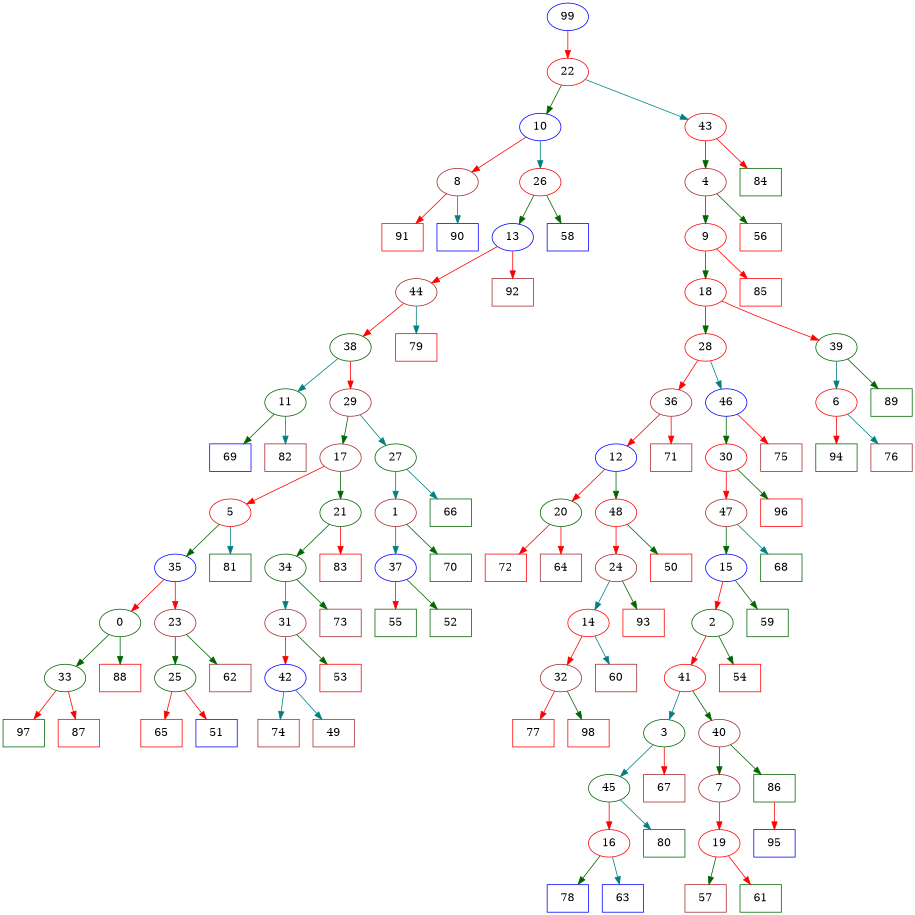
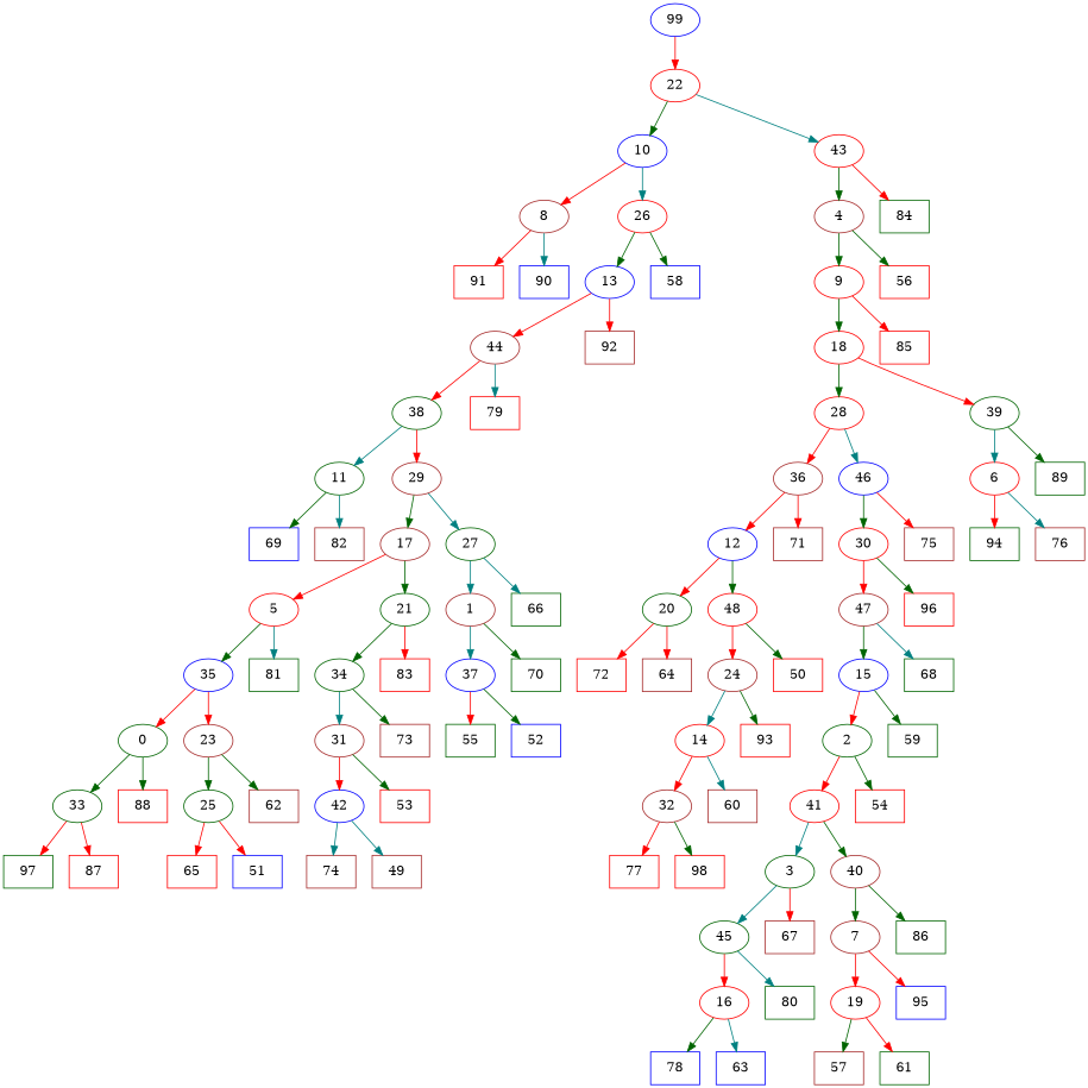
  digraph {
    node [color=red]
    edge [color=red]
    n1 [color=darkgreen label=0]
    n2 [color=darkgreen label=33]
    n3 [label=88 shape=box]
    n4 [color=darkgreen label=97 shape=box]
    n5 [label=87 shape=box]
    n6 [color=brown label=1]
    n7 [color=blue label=37]
    n8 [color=darkgreen label=70 shape=box]
    n9 [color=darkgreen label=55 shape=box]
-   n10 [color=darkgreen label=52 shape=box]
+   n10 [color=blue label=52 shape=box]
    n11 [color=darkgreen label=2]
    n12 [label=41]
    n13 [label=54 shape=box]
    n14 [color=darkgreen label=3]
    n15 [color=brown label=40]
    n16 [color=darkgreen label=45]
    n17 [color=brown label=67 shape=box]
    n18 [label=16]
    n19 [color=darkgreen label=80 shape=box]
    n20 [color=brown label=4]
    n21 [label=9]
    n22 [label=56 shape=box]
    n23 [label=18]
    n24 [label=85 shape=box]
    n25 [label=5]
    n26 [color=blue label=35]
    n27 [color=darkgreen label=81 shape=box]
    n28 [color=brown label=23]
    n29 [label=6]
    n30 [color=darkgreen label=94 shape=box]
    n31 [color=brown label=76 shape=box]
    n32 [color=brown label=7]
    n33 [label=19]
    n34 [color=blue label=95 shape=box]
    n35 [color=brown label=57 shape=box]
    n36 [color=darkgreen label=61 shape=box]
    n37 [color=brown label=8]
    n38 [label=91 shape=box]
    n39 [color=blue label=90 shape=box]
    n40 [label=28]
    n41 [color=darkgreen label=39]
    n42 [color=blue label=10]
    n43 [label=26]
    n44 [color=blue label=13]
    n45 [color=blue label=58 shape=box]
    n46 [color=darkgreen label=11]
    n47 [color=blue label=69 shape=box]
    n48 [color=brown label=82 shape=box]
    n49 [color=blue label=12]
    n50 [color=darkgreen label=20]
    n51 [label=48]
    n52 [label=72 shape=box]
    n53 [color=brown label=64 shape=box]
    n54 [color=brown label=24]
    n55 [label=50 shape=box]
    n56 [color=brown label=44]
    n57 [color=brown label=92 shape=box]
    n58 [color=darkgreen label=38]
    n59 [label=79 shape=box]
    n60 [label=14]
    n61 [color=brown label=32]
    n62 [color=brown label=60 shape=box]
    n63 [label=77 shape=box]
    n64 [label=98 shape=box]
    n65 [color=blue label=15]
    n66 [color=darkgreen label=59 shape=box]
    n67 [color=blue label=78 shape=box]
    n68 [color=blue label=63 shape=box]
    n69 [color=brown label=17]
    n70 [color=darkgreen label=21]
    n71 [color=darkgreen label=34]
    n72 [label=83 shape=box]
    n73 [color=brown label=36]
    n74 [color=blue label=46]
    n75 [color=darkgreen label=89 shape=box]
    n76 [color=brown label=31]
    n77 [color=brown label=73 shape=box]
    n78 [label=22]
    n79 [label=43]
    n80 [color=darkgreen label=84 shape=box]
    n81 [color=darkgreen label=25]
    n82 [color=brown label=62 shape=box]
    n83 [label=65 shape=box]
    n84 [color=blue label=51 shape=box]
    n85 [label=93 shape=box]
    n86 [color=darkgreen label=27]
    n87 [color=darkgreen label=66 shape=box]
    n88 [color=brown label=71 shape=box]
    n89 [label=30]
    n90 [color=brown label=75 shape=box]
    n91 [color=brown label=29]
    n92 [color=brown label=47]
    n93 [label=96 shape=box]
    n94 [color=darkgreen label=68 shape=box]
    n95 [color=blue label=42]
    n96 [label=53 shape=box]
    n97 [color=brown label=74 shape=box]
    n98 [color=brown label=49 shape=box]
    n99 [color=darkgreen label=86 shape=box]
    n100 [color=blue label=99]
    n1 -> n2 [color=darkgreen]
    n1 -> n3 [color=darkgreen]
    n2 -> n4
    n2 -> n5
    n6 -> n7 [color=teal]
    n6 -> n8 [color=darkgreen]
    n7 -> n9
    n7 -> n10 [color=darkgreen]
    n11 -> n12
    n11 -> n13 [color=darkgreen]
    n12 -> n14 [color=teal]
    n12 -> n15 [color=darkgreen]
    n14 -> n16 [color=teal]
    n14 -> n17
    n15 -> n32 [color=darkgreen]
    n15 -> n99 [color=darkgreen]
    n16 -> n18
    n16 -> n19 [color=teal]
    n18 -> n67 [color=darkgreen]
    n18 -> n68 [color=teal]
    n20 -> n21 [color=darkgreen]
    n20 -> n22 [color=darkgreen]
    n21 -> n23 [color=darkgreen]
    n21 -> n24
    n23 -> n40 [color=darkgreen]
    n23 -> n41
    n25 -> n26 [color=darkgreen]
    n25 -> n27 [color=teal]
    n26 -> n1
    n26 -> n28
    n28 -> n81 [color=darkgreen]
    n28 -> n82 [color=darkgreen]
    n29 -> n30
    n29 -> n31 [color=teal]
    n32 -> n33
-   n99 -> n34
+   n32 -> n34
    n33 -> n35 [color=darkgreen]
    n33 -> n36
    n37 -> n38
    n37 -> n39 [color=teal]
    n40 -> n73
    n40 -> n74 [color=teal]
    n41 -> n29 [color=teal]
    n41 -> n75 [color=darkgreen]
    n42 -> n37
    n42 -> n43 [color=teal]
    n43 -> n44 [color=darkgreen]
    n43 -> n45 [color=darkgreen]
    n44 -> n56
    n44 -> n57
    n46 -> n47 [color=darkgreen]
    n46 -> n48 [color=teal]
    n49 -> n50
    n49 -> n51 [color=darkgreen]
    n50 -> n52
    n50 -> n53
    n51 -> n54
    n51 -> n55 [color=darkgreen]
    n54 -> n60 [color=teal]
    n54 -> n85 [color=darkgreen]
    n56 -> n58
    n56 -> n59 [color=teal]
    n58 -> n46 [color=teal]
    n58 -> n91
    n60 -> n61
    n60 -> n62 [color=teal]
    n61 -> n63
    n61 -> n64 [color=darkgreen]
    n65 -> n11
    n65 -> n66 [color=darkgreen]
    n69 -> n25
    n69 -> n70 [color=darkgreen]
    n70 -> n71 [color=darkgreen]
    n70 -> n72
    n71 -> n76 [color=teal]
    n71 -> n77 [color=darkgreen]
    n73 -> n49
    n73 -> n88
    n74 -> n89 [color=darkgreen]
    n74 -> n90
    n76 -> n95
    n76 -> n96 [color=darkgreen]
    n78 -> n42 [color=darkgreen]
    n78 -> n79 [color=teal]
    n79 -> n20 [color=darkgreen]
    n79 -> n80
    n81 -> n83
    n81 -> n84
    n86 -> n6 [color=teal]
    n86 -> n87 [color=teal]
    n89 -> n92
    n89 -> n93 [color=darkgreen]
    n91 -> n69 [color=darkgreen]
    n91 -> n86 [color=teal]
    n92 -> n65 [color=darkgreen]
    n92 -> n94 [color=teal]
    n95 -> n97 [color=teal]
    n95 -> n98 [color=teal]
    n100 -> n78
  }
